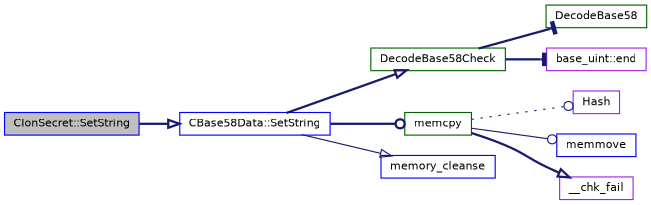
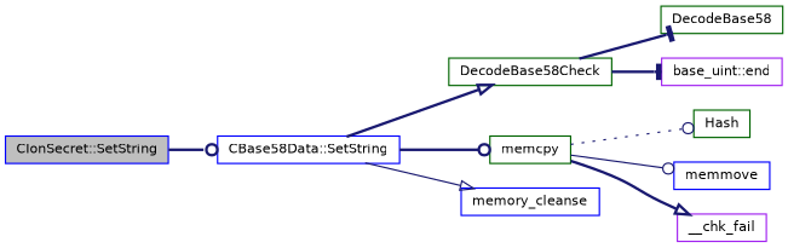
  digraph {
    rankdir=LR
    node [color=blue fillcolor=white fontname=Helvetica fontsize=10 shape=record style=filled]
    edge [arrowhead=onormal color=midnightblue fontname=Helvetica fontsize=10 labelfontname=Helvetica labelfontsize=10 style=bold]
    n1 [fillcolor=grey75 fontcolor=black height=0.2 label="CIonSecret::SetString" width=0.4]
    n2 [height=0.2 label="CBase58Data::SetString" width=0.4]
    n3 [color=darkgreen height=0.2 label=DecodeBase58Check width=0.4]
    n4 [color=darkgreen height=0.2 label=memcpy width=0.4]
    n5 [height=0.2 label=memory_cleanse width=0.4]
    n6 [color=darkgreen height=0.2 label=DecodeBase58 width=0.4]
    n7 [color=purple height=0.2 label="base_uint::end" width=0.4]
-   n8 [color=purple height=0.2 label=Hash width=0.4]
+   n8 [color=darkgreen height=0.2 label=Hash width=0.4]
    n9 [height=0.2 label=memmove width=0.4]
    n10 [color=purple height=0.2 label=__chk_fail width=0.4]
-   n1 -> n2
+   n1 -> n2 [arrowhead=odot]
    n2 -> n3
    n2 -> n4 [arrowhead=odot]
    n2 -> n5 [style=solid]
    n3 -> n6 [arrowhead=tee]
    n3 -> n7 [arrowhead=tee]
    n4 -> n8 [arrowhead=odot style=dotted]
    n4 -> n9 [arrowhead=odot style=solid]
    n4 -> n10
  }
